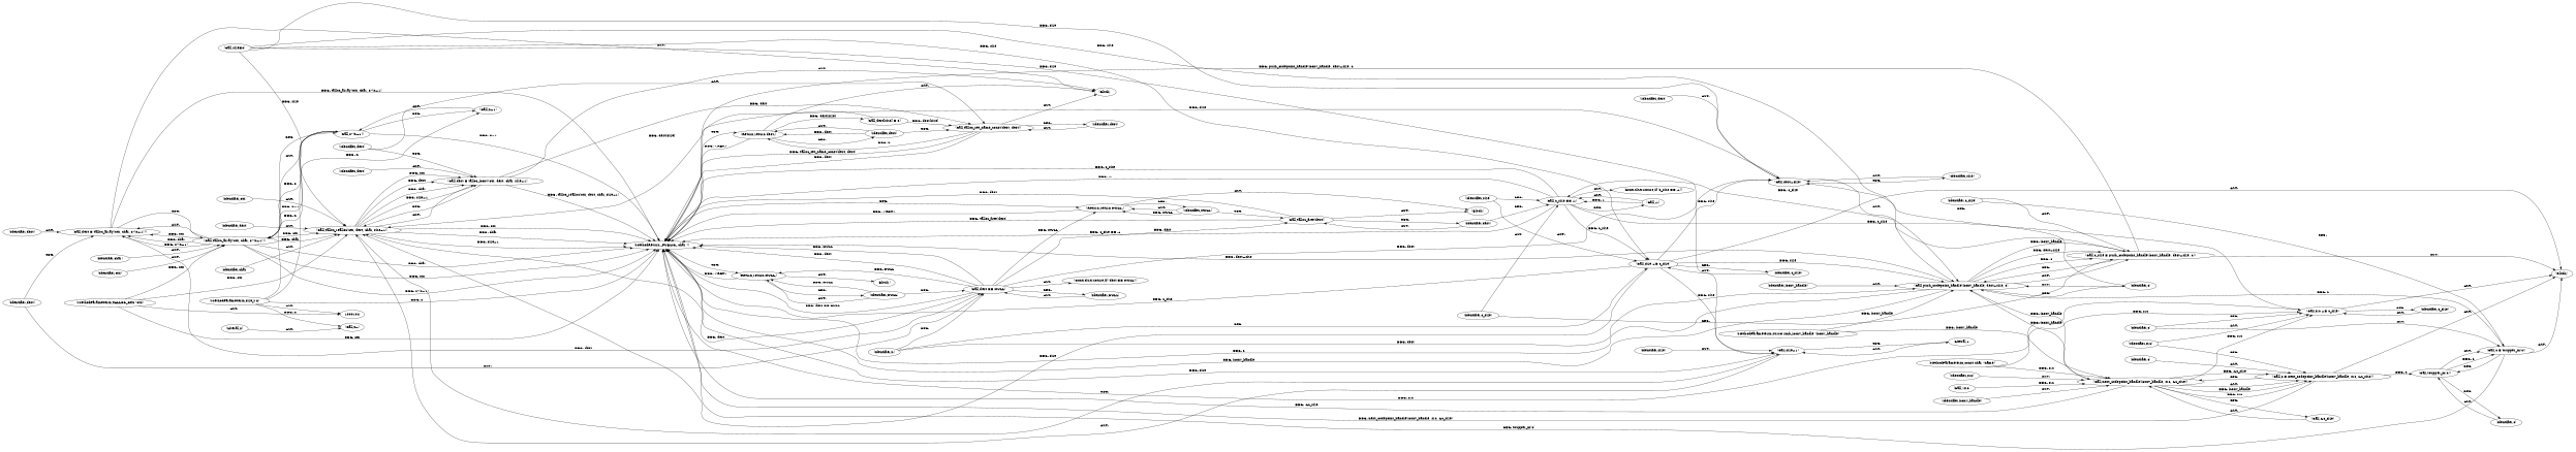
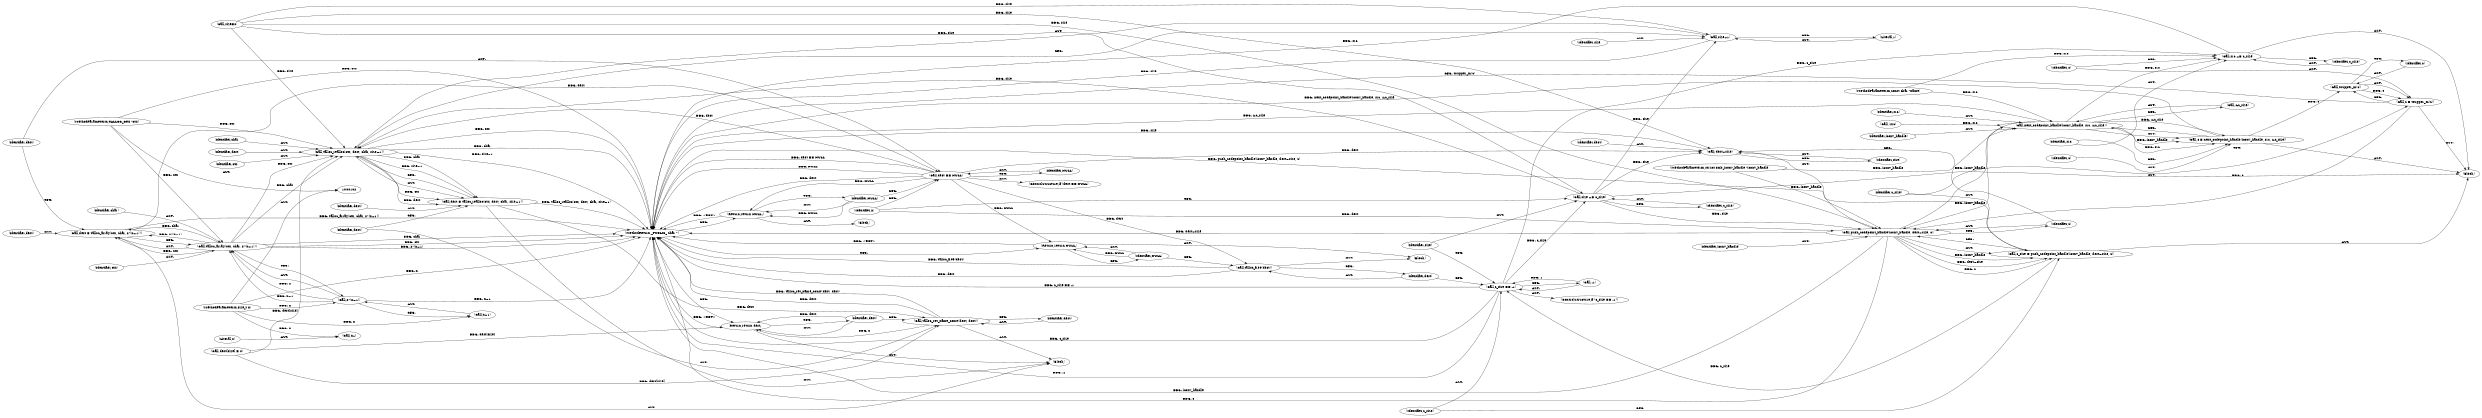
  digraph {
    rankdir=LR
    n1 [label="(Call,dest = talloc_array(ctx, char, 2*(n+1)))"]
    n2 [label="(Call,talloc_array(ctx, char, 2*(n+1)))"]
    n3 [label="(Call,dest == NULL)"]
    n4 [label="(Block,)"]
    n5 [label="(MethodReturn,_PUBLIC_ char *)"]
    n6 [label="(Call,2*(n+1))"]
    n7 [label="(Call,talloc_realloc(ctx, dest, char, size+1))"]
    n8 [label="(Return,return NULL;)"]
    n9 [label="(Call,dest+size)"]
    n10 [label="(Call,talloc_free(dest))"]
    n11 [label="(Return,return NULL;)"]
    n12 [label="(ControlStructure,if (dest == NULL))"]
    n13 [label="(Identifier,NULL)"]
    n14 [label="(Return,return dest;)"]
    n15 [label="(Call,n+1)"]
    n16 [label="(Call,size+1)"]
-   n17 [label="(Call,dest = talloc_iconv(ctx, dest, char, size+1))"]
+   n17 [label="(Call,dest = talloc_realloc(ctx, dest, char, size+1))"]
    n18 [label="(MethodParameterIn,TALLOC_CTX *ctx)"]
    1000102
    n20 [label="(MethodParameterIn,size_t n)"]
    n21 [label="(Call,n--)"]
    n22 [label="(Block,)"]
    n23 [label="(Identifier,NULL)"]
    n24 [label="(Call,push_codepoint_handle(iconv_handle, dest+size, c))"]
    n25 [label="(Call,next_codepoint_handle(iconv_handle, src, &c_size))"]
    n26 [label="(Call,c_size = push_codepoint_handle(iconv_handle, dest+size, c))"]
    n27 [label="(Identifier,c)"]
    n28 [label="(Identifier,size)"]
    n29 [label="(Identifier,dest)"]
    n30 [label="(Block,)"]
    n31 [label="(Identifier,NULL)"]
    n32 [label="(Call,c = next_codepoint_handle(iconv_handle, src, &c_size))"]
    n33 [label="(Call,src += c_size)"]
    n34 [label="(Call,&c_size)"]
    n35 [label="(Block,)"]
    n36 [label="(Call,c_size == -1)"]
    n37 [label="(Call,toupper_m(c))"]
    n38 [label="(Identifier,c_size)"]
    n39 [label="(Call,c = toupper_m(c))"]
    n40 [label="(Identifier,c)"]
    n41 [label="(Call,size += c_size)"]
    n42 [label="(Call,-1)"]
    n43 [label="(ControlStructure,if (c_size == -1))"]
    n44 [label="(Identifier,c_size)"]
    n45 [label="(Literal,1)"]
    n46 [label="(Call,talloc_set_name_const(dest, dest))"]
    n47 [label="(Identifier,dest)"]
    n48 [label="(Identifier,dest)"]
    n49 [label="(Identifier,char)"]
    n50 [label="(Identifier,size)"]
    n51 [label="(Identifier,c)"]
    n52 [label="(Call,!src)"]
    n53 [label="(Identifier,dest)"]
    n54 [label="(Identifier,char)"]
    n55 [label="(Identifier,dest)"]
    n56 [label="(Literal,2)"]
    n57 [label="(Identifier,dest)"]
    n58 [label="(Identifier,dest)"]
    n59 [label="(MethodParameterIn,const char *name)"]
    n60 [label="(Identifier,iconv_handle)"]
    n61 [label="(Identifier,size)"]
    n62 [label="(Identifier,dest)"]
    n63 [label="(MethodParameterIn,struct smb_iconv_handle *iconv_handle)"]
    n64 [label="(Identifier,c)"]
    n65 [label="(Identifier,n)"]
    n66 [label="(Identifier,iconv_handle)"]
    n67 [label="(Call,dest[size] = 0)"]
    n68 [label="(Identifier,src)"]
    n69 [label="(Identifier,src)"]
    n70 [label="(Call,size=0)"]
    n71 [label="(Identifier,ctx)"]
    n72 [label="(Identifier,ctx)"]
    n73 [label="(Identifier,c_size)"]
    n74 [label="(Identifier,dest)"]
    n75 [label="(Identifier,c_size)"]
    n1 -> n2 [label="CFG: "]
    n1 -> n3 [label="DDG: dest"]
    n1 -> n4 [label="AST: "]
    n1 -> n5 [label="DDG: talloc_array(ctx, char, 2*(n+1))"]
    n2 -> n1 [label="AST: "]
    n2 -> n1 [label="DDG: ctx"]
    n2 -> n1 [label="DDG: char"]
    n2 -> n1 [label="DDG: 2*(n+1)"]
    n2 -> n5 [label="DDG: char"]
    n2 -> n5 [label="DDG: ctx"]
    n2 -> n5 [label="DDG: 2*(n+1)"]
    n2 -> n6 [label="CFG: "]
    n2 -> n7 [label="DDG: ctx"]
    n2 -> n7 [label="DDG: char"]
    n3 -> n5 [label="DDG: dest == NULL"]
    n3 -> n5 [label="DDG: NULL"]
    n3 -> n5 [label="DDG: dest"]
    n3 -> n7 [label="DDG: dest"]
    n3 -> n8 [label="DDG: NULL"]
    n3 -> n9 [label="DDG: dest"]
    n3 -> n10 [label="DDG: dest"]
    n3 -> n11 [label="DDG: NULL"]
    n3 -> n12 [label="AST: "]
    n3 -> n13 [label="CFG: "]
    n5 -> n8 [label="CFG: "]
    n5 -> n11 [label="CFG: "]
    n5 -> n14 [label="CFG: "]
    n6 -> n2 [label="AST: "]
    n6 -> n2 [label="DDG: 2"]
    n6 -> n2 [label="DDG: n+1"]
    n6 -> n5 [label="DDG: n+1"]
    n6 -> n15 [label="CFG: "]
    n7 -> n5 [label="DDG: ctx"]
    n7 -> n5 [label="DDG: char"]
    n7 -> n5 [label="DDG: size+1"]
    n7 -> n16 [label="CFG: "]
    n7 -> n17 [label="AST: "]
    n7 -> n17 [label="DDG: ctx"]
    n7 -> n17 [label="DDG: dest"]
    n7 -> n17 [label="DDG: char"]
    n7 -> n17 [label="DDG: size+1"]
    n8 -> n5 [label="DDG: <RET>"]
    n8 -> n22 [label="AST: "]
    n8 -> n23 [label="CFG: "]
    n9 -> n5 [label="DDG: size"]
    n9 -> n24 [label="AST: "]
    n9 -> n28 [label="CFG: "]
    n10 -> n5 [label="DDG: talloc_free(dest)"]
    n10 -> n5 [label="DDG: dest"]
    n10 -> n29 [label="CFG: "]
    n10 -> n30 [label="AST: "]
    n11 -> n5 [label="DDG: <RET>"]
    n11 -> n30 [label="AST: "]
    n11 -> n31 [label="CFG: "]
    n13 -> n3 [label="AST: "]
    n14 -> n4 [label="AST: "]
    n14 -> n5 [label="DDG: <RET>"]
    n14 -> n48 [label="CFG: "]
    n15 -> n6 [label="AST: "]
    n16 -> n5 [label="DDG: size"]
    n16 -> n7 [label="AST: "]
    n16 -> n45 [label="CFG: "]
    n17 -> n4 [label="AST: "]
    n17 -> n5 [label="DDG: talloc_realloc(ctx, dest, char, size+1)"]
    n17 -> n7 [label="CFG: "]
    n17 -> n46 [label="DDG: dest"]
    n18 -> n2 [label="DDG: ctx"]
    n18 -> n5 [label="DDG: ctx"]
    n18 -> n7 [label="DDG: ctx"]
    n18 -> 1000102 [label="AST: "]
    n20 -> n5 [label="DDG: n"]
    n20 -> n6 [label="DDG: n"]
    n20 -> n15 [label="DDG: n"]
    n20 -> 1000102 [label="AST: "]
    n20 -> n21 [label="DDG: n"]
    n23 -> n3 [label="CFG: "]
    n23 -> n8 [label="AST: "]
    n23 -> n8 [label="DDG: NULL"]
    n24 -> n5 [label="DDG: c"]
    n24 -> n5 [label="DDG: dest+size"]
    n24 -> n5 [label="DDG: iconv_handle"]
    n24 -> n25 [label="DDG: iconv_handle"]
    n24 -> n26 [label="AST: "]
    n24 -> n26 [label="DDG: iconv_handle"]
    n24 -> n26 [label="DDG: dest+size"]
    n24 -> n26 [label="DDG: c"]
    n24 -> n27 [label="CFG: "]
    n25 -> n5 [label="DDG: &c_size"]
    n25 -> n24 [label="DDG: iconv_handle"]
    n25 -> n32 [label="AST: "]
    n25 -> n32 [label="DDG: iconv_handle"]
    n25 -> n32 [label="DDG: src"]
    n25 -> n32 [label="DDG: &c_size"]
    n25 -> n33 [label="DDG: src"]
    n25 -> n34 [label="CFG: "]
    n26 -> n5 [label="DDG: push_codepoint_handle(iconv_handle, dest+size, c)"]
    n26 -> n24 [label="CFG: "]
    n26 -> n35 [label="AST: "]
    n26 -> n36 [label="DDG: c_size"]
    n27 -> n9 [label="CFG: "]
    n27 -> n24 [label="AST: "]
    n28 -> n9 [label="AST: "]
    n29 -> n10 [label="AST: "]
    n29 -> n36 [label="CFG: "]
    n31 -> n10 [label="CFG: "]
    n31 -> n11 [label="AST: "]
    n31 -> n11 [label="DDG: NULL"]
    n32 -> n5 [label="DDG: next_codepoint_handle(iconv_handle, src, &c_size)"]
    n32 -> n25 [label="CFG: "]
    n32 -> n35 [label="AST: "]
    n32 -> n37 [label="DDG: c"]
    n33 -> n5 [label="DDG: src"]
    n33 -> n35 [label="AST: "]
    n33 -> n38 [label="CFG: "]
    n34 -> n25 [label="AST: "]
    n36 -> n5 [label="DDG: c_size == -1"]
    n36 -> n5 [label="DDG: c_size"]
    n36 -> n5 [label="DDG: -1"]
    n36 -> n33 [label="DDG: c_size"]
    n36 -> n41 [label="DDG: c_size"]
    n36 -> n42 [label="CFG: "]
    n36 -> n43 [label="AST: "]
    n37 -> n39 [label="AST: "]
    n37 -> n39 [label="DDG: c"]
    n37 -> n40 [label="CFG: "]
    n38 -> n33 [label="AST: "]
    n39 -> n5 [label="CFG: toupper_m(c)"]
    n39 -> n24 [label="DDG: c"]
    n39 -> n35 [label="AST: "]
    n39 -> n37 [label="CFG: "]
    n40 -> n37 [label="AST: "]
-   n41 -> n5 [label="DDG: c_size"]
    n41 -> n7 [label="DDG: size"]
    n41 -> n9 [label="DDG: size"]
    n41 -> n16 [label="DDG: size"]
    n41 -> n24 [label="DDG: size"]
    n41 -> n35 [label="AST: "]
    n41 -> n44 [label="CFG: "]
    n42 -> n36 [label="AST: "]
    n42 -> n36 [label="DDG: 1"]
    n44 -> n41 [label="AST: "]
    n45 -> n16 [label="AST: "]
    n46 -> n4 [label="AST: "]
    n46 -> n5 [label="DDG: talloc_set_name_const(dest, dest)"]
    n46 -> n5 [label="DDG: dest"]
    n46 -> n14 [label="DDG: n"]
    n46 -> n47 [label="CFG: "]
    n47 -> n46 [label="AST: "]
    n48 -> n14 [label="AST: "]
    n48 -> n14 [label="DDG: dest"]
    n48 -> n46 [label="CFG: "]
    n49 -> n7 [label="AST: "]
    n50 -> n16 [label="AST: "]
    n51 -> n33 [label="CFG: "]
    n51 -> n39 [label="AST: "]
    n52 -> n25 [label="DDG: src"]
    n53 -> n17 [label="AST: "]
    n54 -> n2 [label="AST: "]
    n55 -> n17 [label="CFG: "]
    n55 -> n46 [label="AST: "]
    n56 -> n21 [label="AST: "]
    n57 -> n9 [label="AST: "]
    n58 -> n1 [label="AST: "]
    n59 -> n25 [label="DDG: src"]
    n59 -> n33 [label="DDG: src"]
    n60 -> n24 [label="AST: "]
    n61 -> n36 [label="CFG: "]
    n61 -> n41 [label="AST: "]
    n62 -> n7 [label="AST: "]
    n63 -> n24 [label="DDG: iconv_handle"]
    n63 -> n25 [label="DDG: iconv_handle"]
    n64 -> n32 [label="AST: "]
    n65 -> n3 [label="CFG: "]
    n65 -> n24 [label="DDG: dest"]
    n65 -> n41 [label="CFG: "]
    n66 -> n25 [label="AST: "]
    n67 -> n7 [label="DDG: dest[size]"]
-   n14 -> n67 [label="DDG: dest[size]"]
+   n67 -> n14 [label="DDG: dest[size]"]
    n67 -> n46 [label="DDG: dest[size]"]
    n68 -> n25 [label="AST: "]
    n69 -> n32 [label="CFG: "]
    n69 -> n33 [label="AST: "]
    n70 -> n7 [label="DDG: size"]
    n70 -> n9 [label="DDG: size"]
    n70 -> n16 [label="DDG: size"]
    n70 -> n24 [label="DDG: size"]
    n70 -> n41 [label="DDG: size"]
    n71 -> n2 [label="AST: "]
    n72 -> n7 [label="AST: "]
    n73 -> n26 [label="AST: "]
    n73 -> n39 [label="CFG: "]
    n74 -> n1 [label="CFG: "]
    n74 -> n3 [label="AST: "]
    n75 -> n26 [label="CFG: "]
    n75 -> n36 [label="AST: "]
  }
